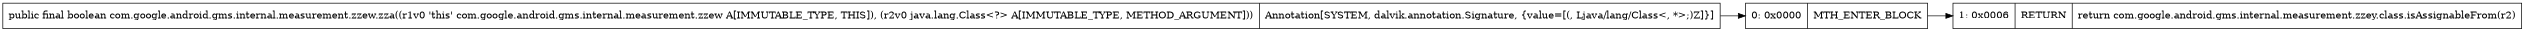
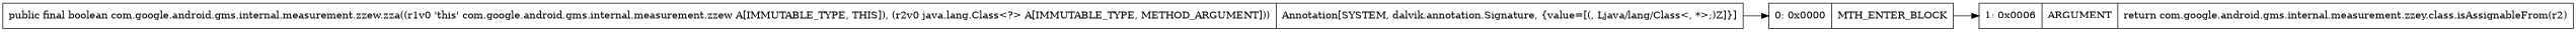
  digraph {
    rankdir=LR
    node [shape=record]
    n1 [label="{0\:\ 0x0000|MTH_ENTER_BLOCK\l}"]
-   n2 [label="{1\:\ 0x0006|RETURN\l|return com.google.android.gms.internal.measurement.zzey.class.isAssignableFrom(r2)\l}"]
+   n2 [label="{1\:\ 0x0006|ARGUMENT\l|return com.google.android.gms.internal.measurement.zzey.class.isAssignableFrom(r2)\l}"]
    n3 [label="{public final boolean com.google.android.gms.internal.measurement.zzew.zza((r1v0 'this' com.google.android.gms.internal.measurement.zzew A[IMMUTABLE_TYPE, THIS]), (r2v0 java.lang.Class\<?\> A[IMMUTABLE_TYPE, METHOD_ARGUMENT]))  | Annotation[SYSTEM, dalvik.annotation.Signature, \{value=[(, Ljava\/lang\/Class\<, *\>;)Z]\}]\l}"]
    n1 -> n2
    n3 -> n1
  }
